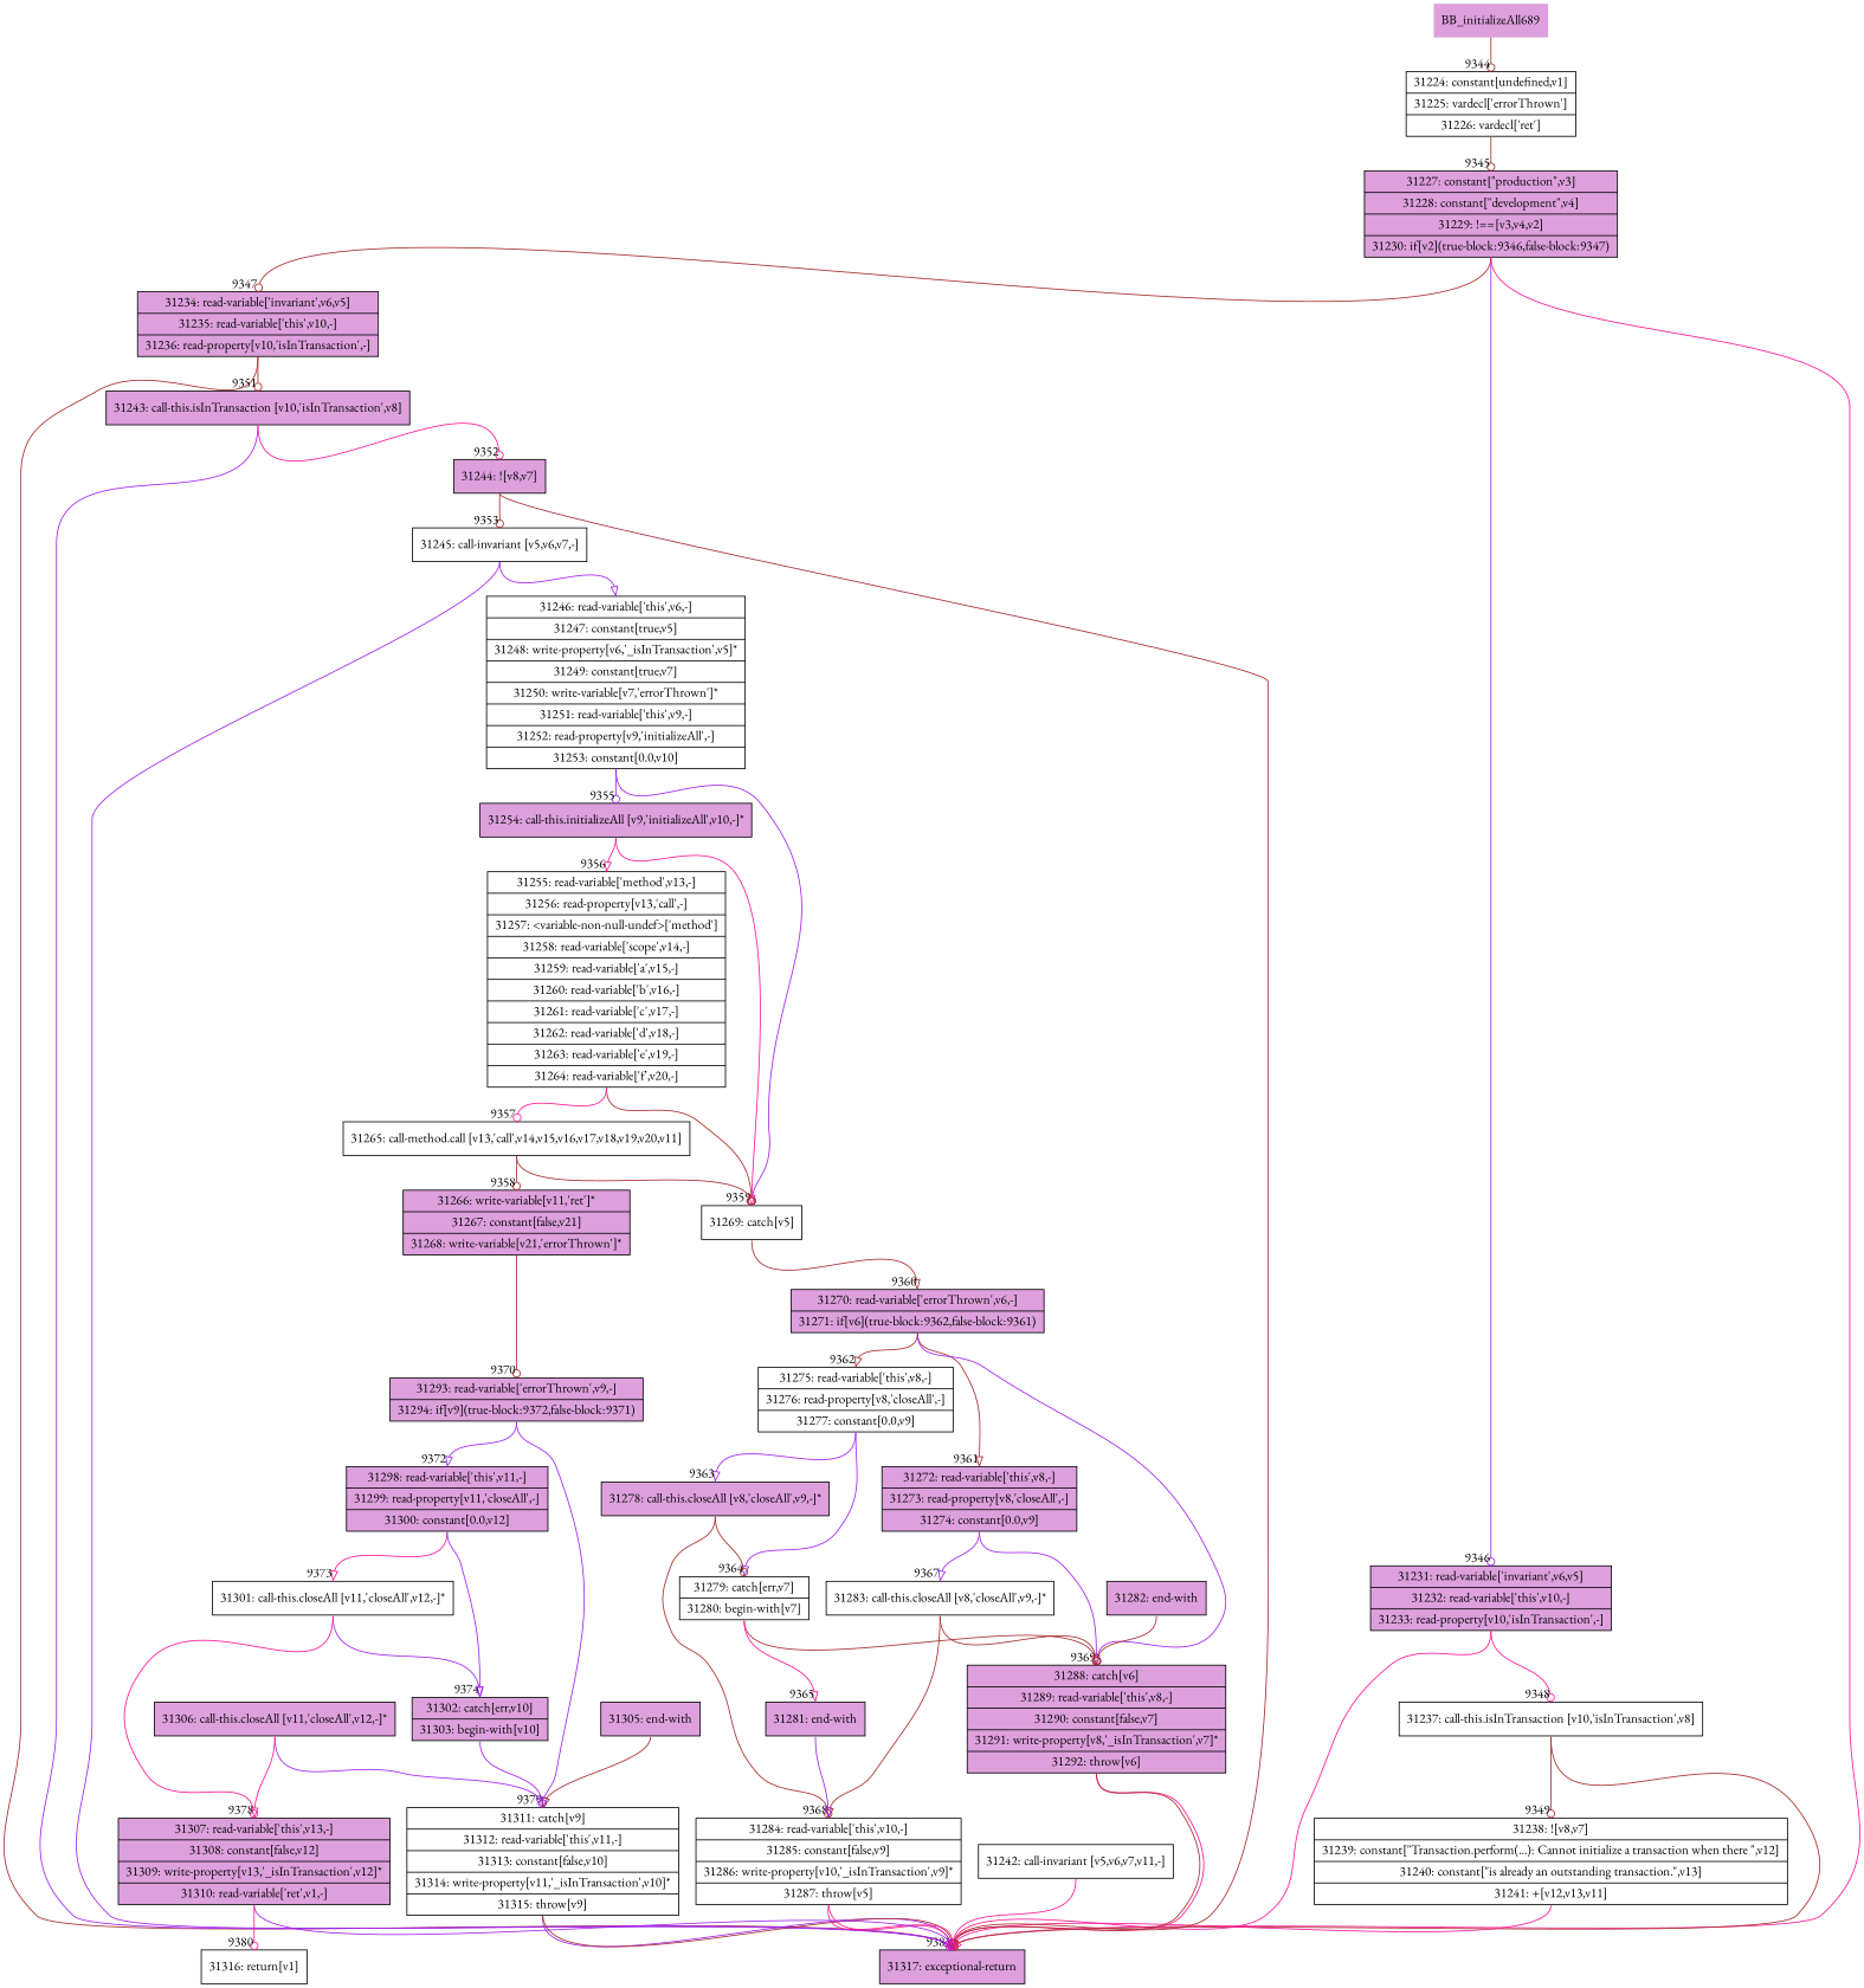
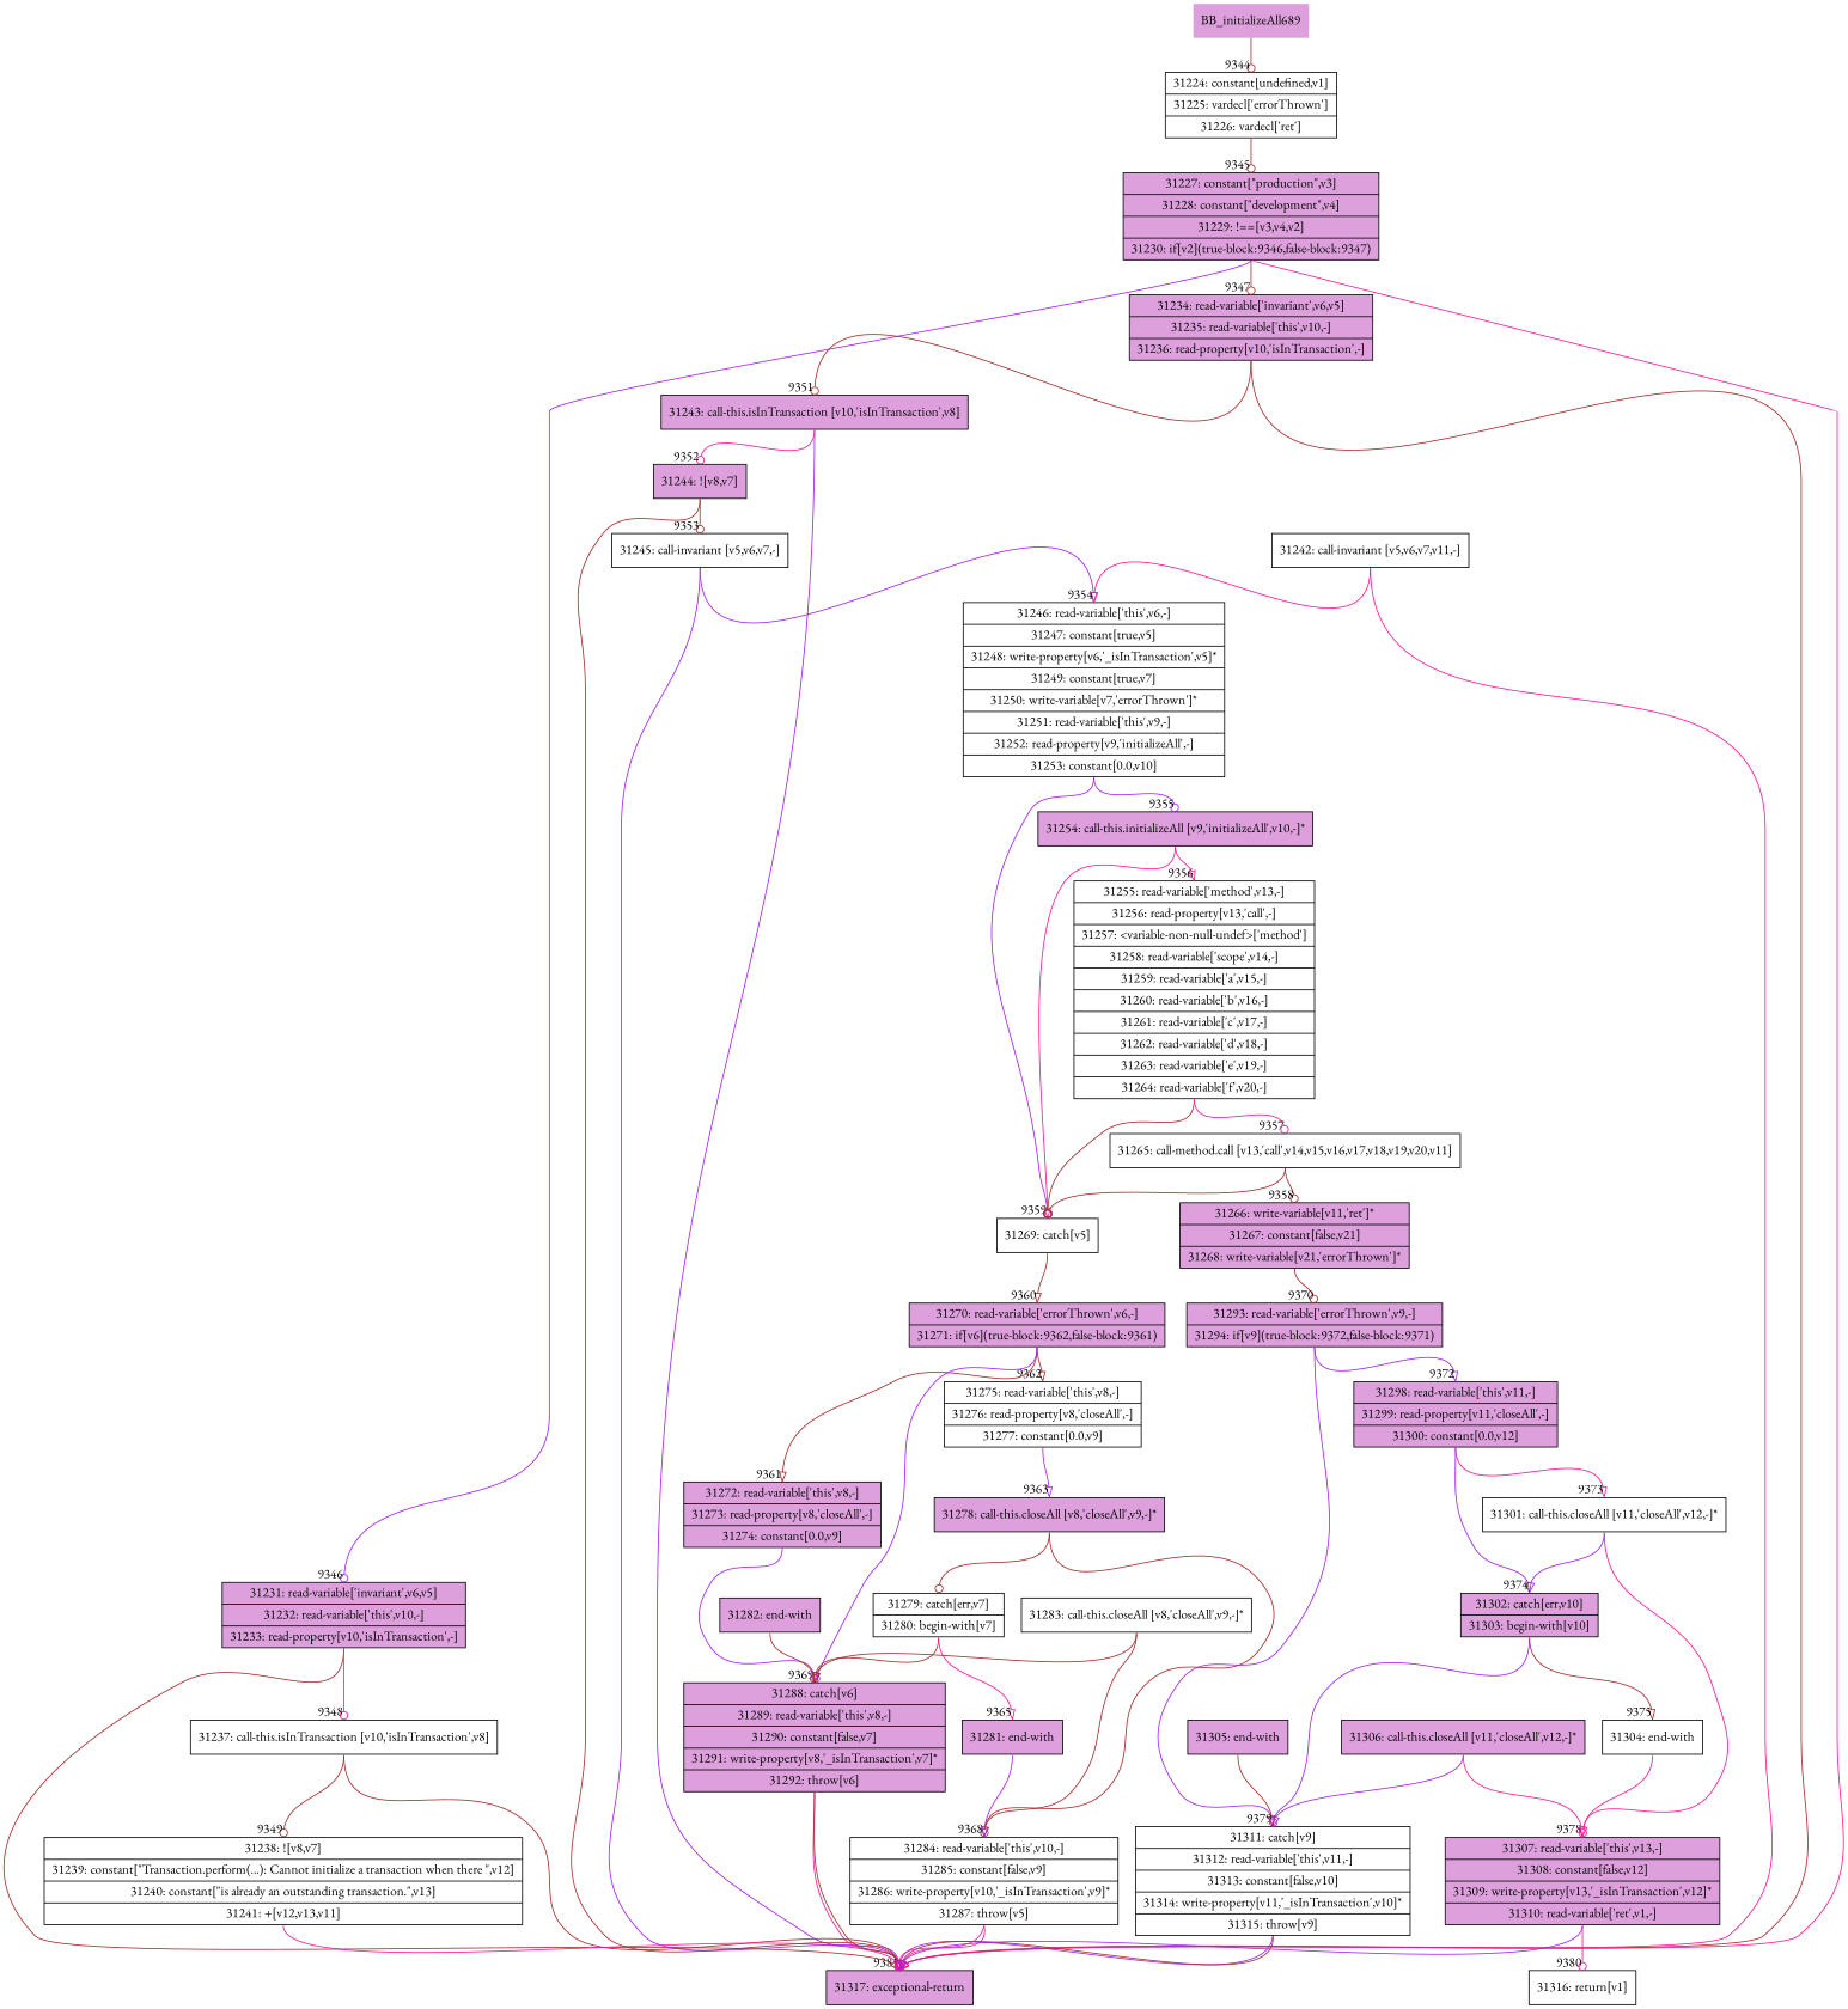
  digraph {
    fontname="EB Garamond"
    rankdir=TD
    node [fillcolor=plum fontname="EB Garamond" shape=record style=filled]
    edge [arrowhead=onormal color=brown fontname="EB Garamond" headport=n tailport=s]
    n1 [label=BB_initializeAll689 shape=none]
    n2 [fillcolor=white label="{31224: constant[undefined,v1]|31225: vardecl['errorThrown']|31226: vardecl['ret']}"]
    n3 [label="{31227: constant[\"production\",v3]|31228: constant[\"development\",v4]|31229: !==[v3,v4,v2]|31230: if[v2](true-block:9346,false-block:9347)}"]
    n4 [label="{31231: read-variable['invariant',v6,v5]|31232: read-variable['this',v10,-]|31233: read-property[v10,'isInTransaction',-]}"]
    n5 [label="{31234: read-variable['invariant',v6,v5]|31235: read-variable['this',v10,-]|31236: read-property[v10,'isInTransaction',-]}"]
    n6 [label="{31317: exceptional-return}"]
    n7 [fillcolor=white label="{31237: call-this.isInTransaction [v10,'isInTransaction',v8]}"]
    n8 [label="{31243: call-this.isInTransaction [v10,'isInTransaction',v8]}"]
    n9 [fillcolor=white label="{31238: ![v8,v7]|31239: constant[\"Transaction.perform(...): Cannot initialize a transaction when there \",v12]|31240: constant[\"is already an outstanding transaction.\",v13]|31241: +[v12,v13,v11]}"]
    n10 [label="{31244: ![v8,v7]}"]
    n11 [fillcolor=white label="{31245: call-invariant [v5,v6,v7,-]}"]
    n12 [fillcolor=white label="{31242: call-invariant [v5,v6,v7,v11,-]}"]
    n13 [fillcolor=white label="{31246: read-variable['this',v6,-]|31247: constant[true,v5]|31248: write-property[v6,'_isInTransaction',v5]*|31249: constant[true,v7]|31250: write-variable[v7,'errorThrown']*|31251: read-variable['this',v9,-]|31252: read-property[v9,'initializeAll',-]|31253: constant[0.0,v10]}"]
    n14 [label="{31254: call-this.initializeAll [v9,'initializeAll',v10,-]*}"]
    n15 [fillcolor=white label="{31269: catch[v5]}"]
    n16 [fillcolor=white label="{31255: read-variable['method',v13,-]|31256: read-property[v13,'call',-]|31257: \<variable-non-null-undef\>['method']|31258: read-variable['scope',v14,-]|31259: read-variable['a',v15,-]|31260: read-variable['b',v16,-]|31261: read-variable['c',v17,-]|31262: read-variable['d',v18,-]|31263: read-variable['e',v19,-]|31264: read-variable['f',v20,-]}"]
    n17 [label="{31270: read-variable['errorThrown',v6,-]|31271: if[v6](true-block:9362,false-block:9361)}"]
    n18 [fillcolor=white label="{31265: call-method.call [v13,'call',v14,v15,v16,v17,v18,v19,v20,v11]}"]
    n19 [fillcolor=white label="{31275: read-variable['this',v8,-]|31276: read-property[v8,'closeAll',-]|31277: constant[0.0,v9]}"]
    n20 [label="{31272: read-variable['this',v8,-]|31273: read-property[v8,'closeAll',-]|31274: constant[0.0,v9]}"]
    n21 [label="{31288: catch[v6]|31289: read-variable['this',v8,-]|31290: constant[false,v7]|31291: write-property[v8,'_isInTransaction',v7]*|31292: throw[v6]}"]
    n22 [label="{31266: write-variable[v11,'ret']*|31267: constant[false,v21]|31268: write-variable[v21,'errorThrown']*}"]
    n23 [label="{31293: read-variable['errorThrown',v9,-]|31294: if[v9](true-block:9372,false-block:9371)}"]
    n24 [label="{31298: read-variable['this',v11,-]|31299: read-property[v11,'closeAll',-]|31300: constant[0.0,v12]}"]
    n25 [fillcolor=white label="{31311: catch[v9]|31312: read-variable['this',v11,-]|31313: constant[false,v10]|31314: write-property[v11,'_isInTransaction',v10]*|31315: throw[v9]}"]
    n26 [fillcolor=white label="{31301: call-this.closeAll [v11,'closeAll',v12,-]*}"]
    n27 [label="{31302: catch[err,v10]|31303: begin-with[v10]}"]
    n28 [label="{31278: call-this.closeAll [v8,'closeAll',v9,-]*}"]
    n29 [fillcolor=white label="{31279: catch[err,v7]|31280: begin-with[v7]}"]
    n30 [fillcolor=white label="{31283: call-this.closeAll [v8,'closeAll',v9,-]*}"]
    n31 [fillcolor=white label="{31284: read-variable['this',v10,-]|31285: constant[false,v9]|31286: write-property[v10,'_isInTransaction',v9]*|31287: throw[v5]}"]
    n32 [label="{31281: end-with}"]
    n33 [label="{31282: end-with}"]
    n34 [label="{31307: read-variable['this',v13,-]|31308: constant[false,v12]|31309: write-property[v13,'_isInTransaction',v12]*|31310: read-variable['ret',v1,-]}"]
+   n35 [fillcolor=white label="{31304: end-with}"]
    n36 [label="{31306: call-this.closeAll [v11,'closeAll',v12,-]*}"]
    n37 [fillcolor=white label="{31316: return[v1]}"]
    n38 [label="{31305: end-with}"]
    n1 -> n2 [arrowhead=odot headlabel="    9344"]
    n2 -> n3 [arrowhead=odot headlabel="      9345"]
    n3 -> n4 [arrowhead=odot color=purple headlabel="      9346"]
    n3 -> n5 [arrowhead=odot headlabel="      9347"]
    n3 -> n6 [color=deeppink headlabel="      9381"]
-   n4 -> n6 [color=deeppink]
+   n4 -> n6
    n4 -> n7 [arrowhead=odot color=deeppink headlabel="      9348"]
    n5 -> n6
    n5 -> n8 [arrowhead=odot headlabel="      9351"]
    n7 -> n6 [arrowhead=odot]
    n7 -> n9 [arrowhead=odot headlabel="      9349"]
    n8 -> n6 [color=purple]
    n8 -> n10 [arrowhead=odot color=deeppink headlabel="      9352"]
    n9 -> n6 [arrowhead=odot color=deeppink]
-   n10 -> n6 [arrowhead=odot]
+   n10 -> n6
    n10 -> n11 [arrowhead=odot headlabel="      9353"]
    n11 -> n6 [arrowhead=odot color=purple]
    n11 -> n13 [color=purple]
    n12 -> n6 [color=deeppink]
+   n12 -> n13 [color=deeppink headlabel="      9354"]
    n13 -> n14 [arrowhead=odot color=purple headlabel="      9355"]
    n13 -> n15 [arrowhead=odot color=purple headlabel="      9359"]
    n14 -> n15 [color=deeppink]
    n14 -> n16 [color=deeppink headlabel="      9356"]
    n15 -> n17 [headlabel="      9360"]
    n16 -> n15 [arrowhead=odot]
    n16 -> n18 [arrowhead=odot color=deeppink headlabel="      9357"]
    n17 -> n19 [headlabel="      9362"]
    n17 -> n20 [headlabel="      9361"]
    n17 -> n21 [arrowhead=odot color=purple headlabel="      9369"]
    n18 -> n15 [arrowhead=odot]
    n18 -> n22 [arrowhead=odot headlabel="      9358"]
    n19 -> n28 [color=purple headlabel="      9363"]
-   n19 -> n29 [color=purple headlabel="      9364"]
    n20 -> n21 [color=purple]
-   n20 -> n30 [color=purple headlabel="      9367"]
    n21 -> n6 [color=deeppink]
    n21 -> n6
    n22 -> n23 [arrowhead=odot headlabel="      9370"]
    n23 -> n24 [color=purple headlabel="      9372"]
    n23 -> n25 [color=purple headlabel="      9379"]
    n24 -> n26 [color=deeppink headlabel="      9373"]
    n24 -> n27 [color=purple headlabel="      9374"]
    n25 -> n6 [arrowhead=odot color=purple]
    n25 -> n6
    n26 -> n27 [color=purple]
    n26 -> n34 [arrowhead=odot color=deeppink headlabel="      9378"]
    n27 -> n25 [arrowhead=odot color=purple]
+   n27 -> n35 [headlabel="      9375"]
    n28 -> n29 [arrowhead=odot]
    n28 -> n31 [arrowhead=odot headlabel="      9368"]
    n29 -> n21
    n29 -> n32 [color=deeppink headlabel="      9365"]
-   n30 -> n21 [arrowhead=odot]
+   n30 -> n21
    n30 -> n31
    n31 -> n6 [arrowhead=odot color=deeppink]
    n31 -> n6 [arrowhead=odot color=deeppink]
    n32 -> n31 [color=purple]
    n33 -> n21 [arrowhead=odot]
    n34 -> n6 [color=purple]
    n34 -> n37 [arrowhead=odot color=deeppink headlabel="      9380"]
+   n35 -> n34 [color=deeppink]
    n36 -> n25 [color=purple]
    n36 -> n34 [color=deeppink]
    n38 -> n25
  }
